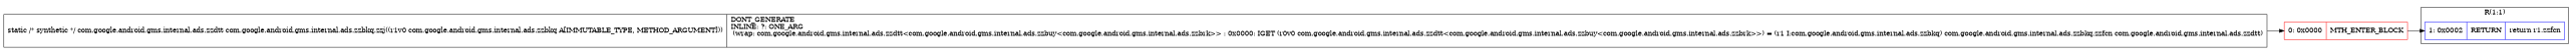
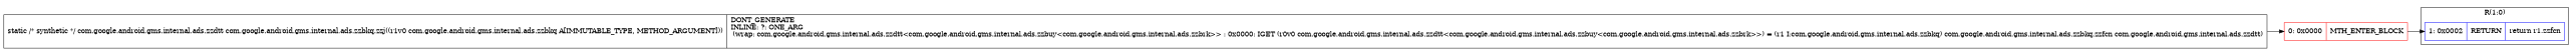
  digraph {
    rankdir=LR
    node [shape=record]
    n1 [color=blue label="{1\:\ 0x0002|RETURN\l|return r1.zzfcn\l}"]
    n2 [color=red label="{0\:\ 0x0000|MTH_ENTER_BLOCK\l}"]
    n3 [label="{static \/* synthetic *\/ com.google.android.gms.internal.ads.zzdtt com.google.android.gms.internal.ads.zzbkq.zzj((r1v0 com.google.android.gms.internal.ads.zzbkq A[IMMUTABLE_TYPE, METHOD_ARGUMENT]))  | DONT_GENERATE\lINLINE: ?: ONE_ARG  \l  (wrap: com.google.android.gms.internal.ads.zzdtt\<com.google.android.gms.internal.ads.zzbuy\<com.google.android.gms.internal.ads.zzbrk\>\> : 0x0000: IGET  (r0v0 com.google.android.gms.internal.ads.zzdtt\<com.google.android.gms.internal.ads.zzbuy\<com.google.android.gms.internal.ads.zzbrk\>\>) = (r1 I:com.google.android.gms.internal.ads.zzbkq) com.google.android.gms.internal.ads.zzbkq.zzfcn com.google.android.gms.internal.ads.zzdtt)\l\l}"]
    subgraph cluster_1 {
-     label="R(1:1)"
+     label="R(1:0)"
      n1
    }
    n2 -> n1
    n3 -> n2
  }
